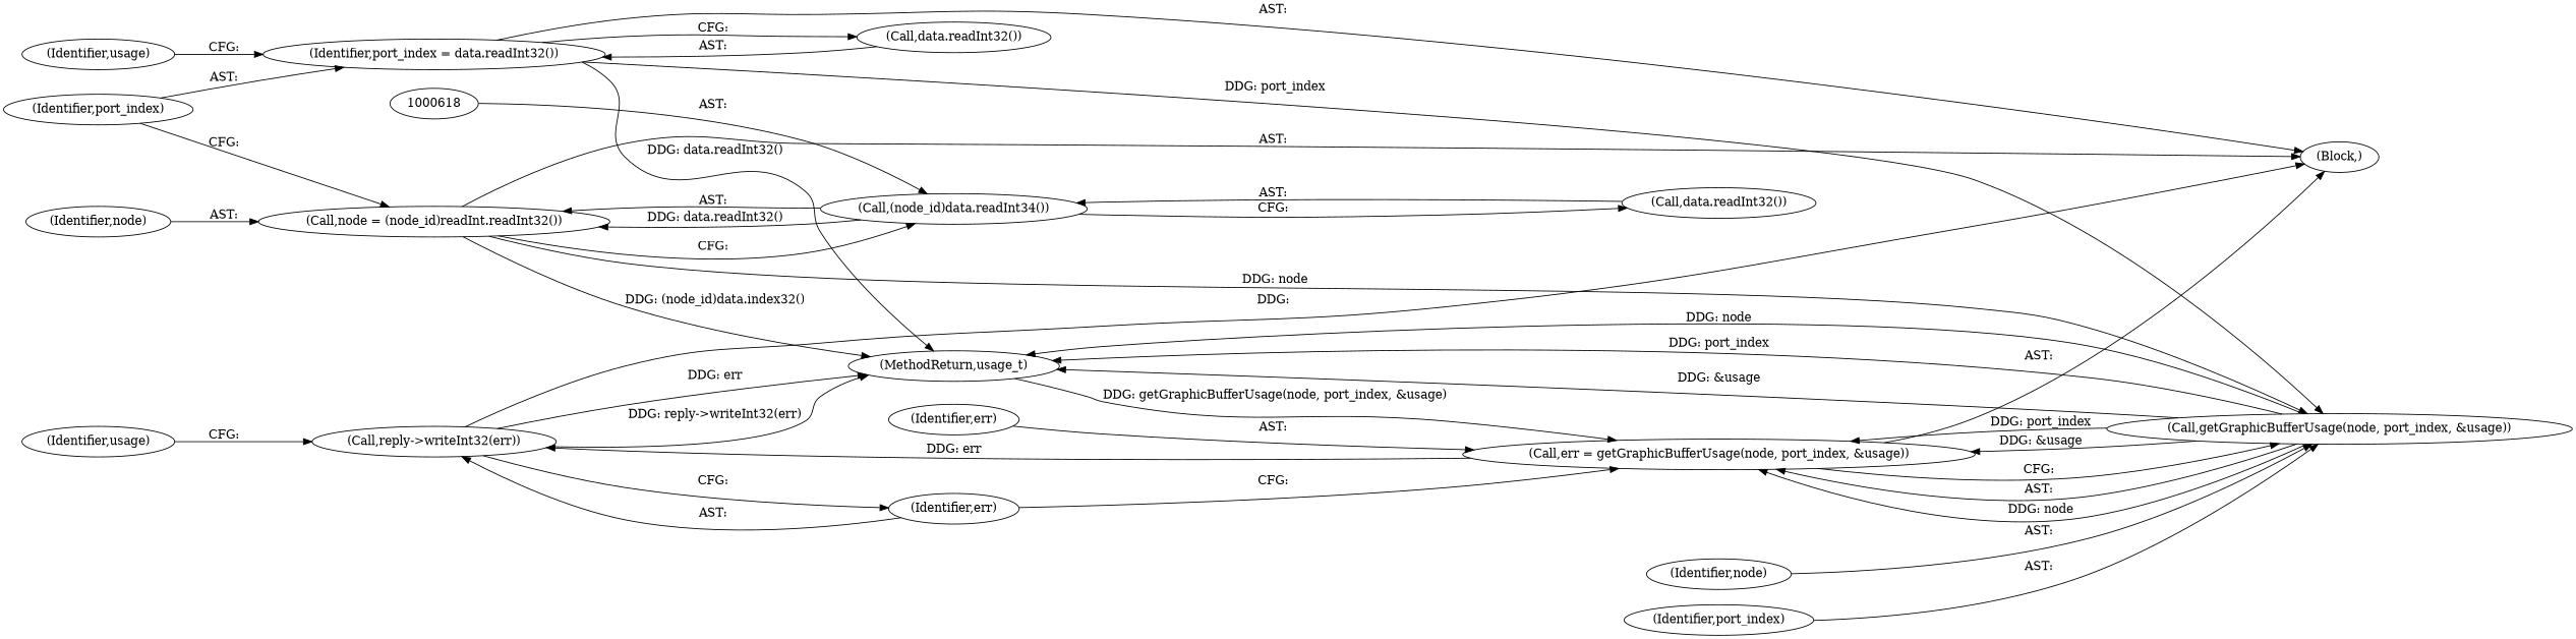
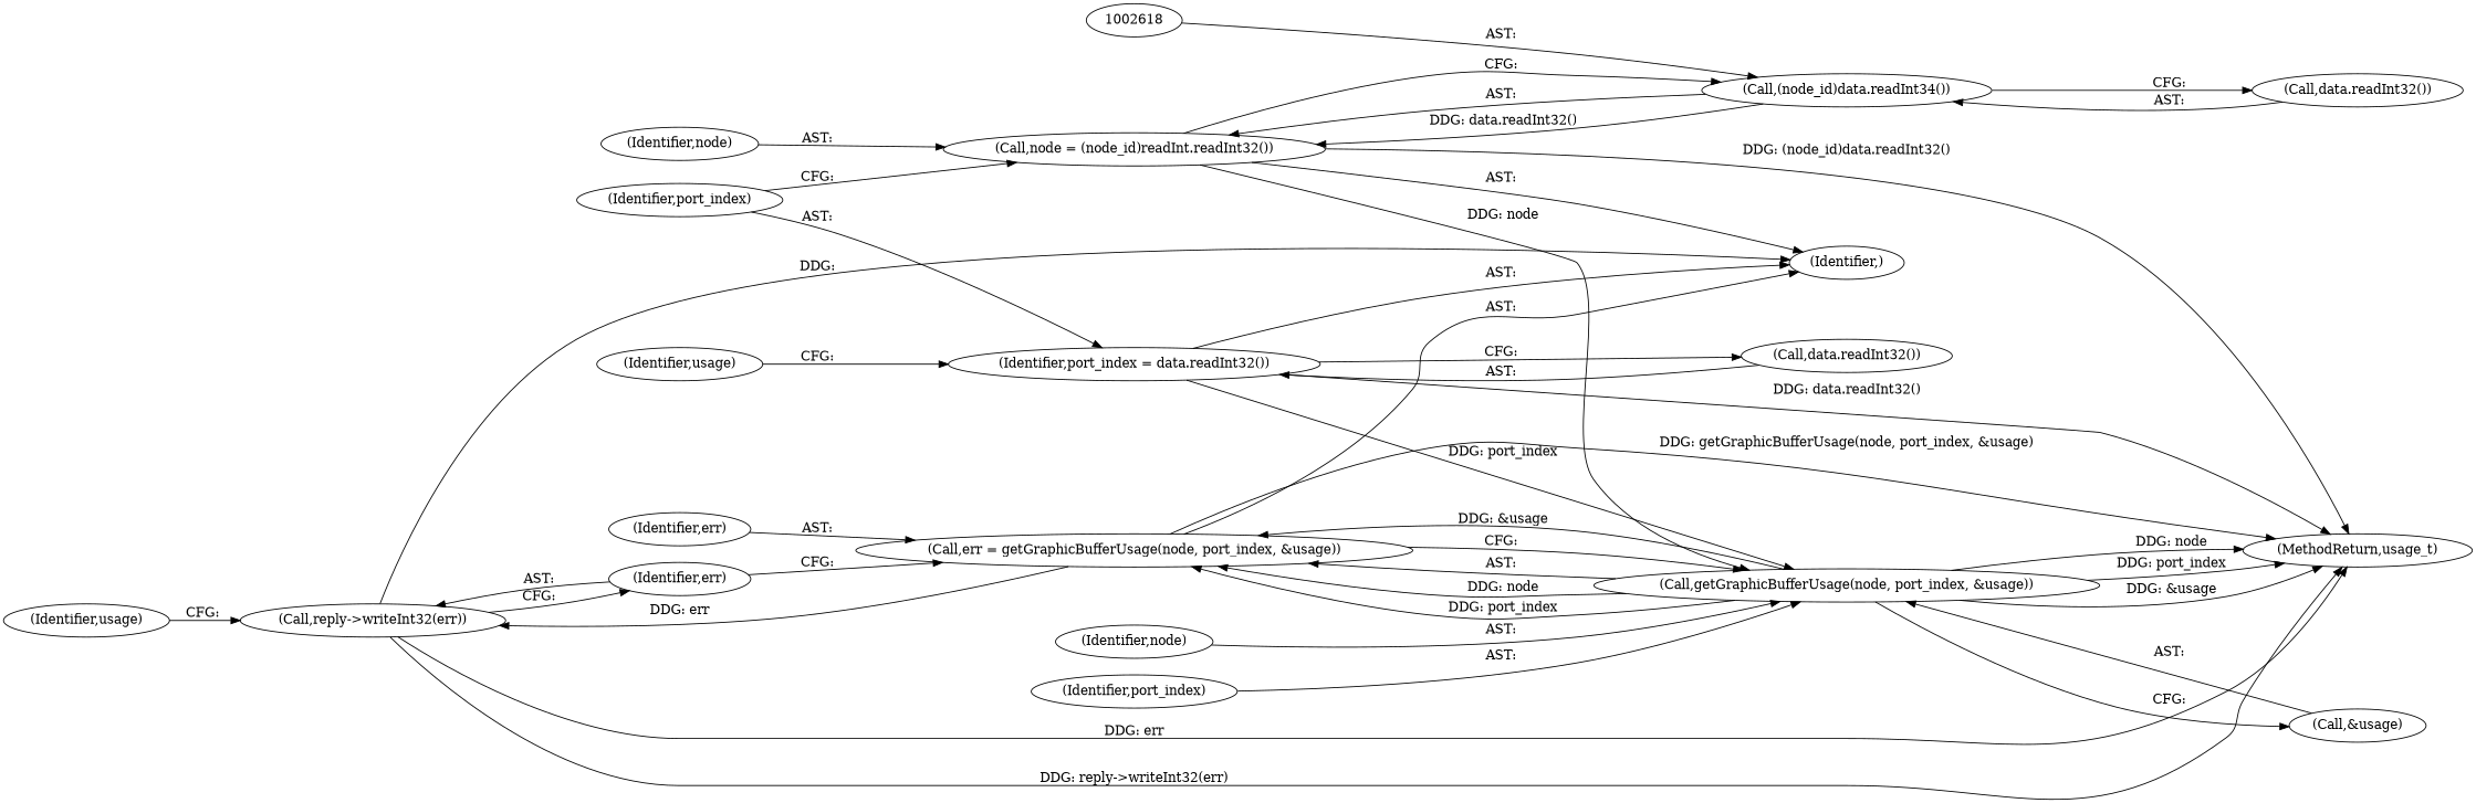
  digraph {
    rankdir=LR
    n1 [label="(Call,reply->writeInt32(err))"]
    n2 [label="(MethodReturn,usage_t)"]
    n3 [label="(Identifier,err)"]
-   n4 [label="(Block,)"]
+   n4 [label="(Identifier,)"]
    n5 [label="(Call,err = getGraphicBufferUsage(node, port_index, &usage))"]
    n6 [label="(Call,getGraphicBufferUsage(node, port_index, &usage))"]
+   n7 [label="(Call,&usage)"]
    n8 [label="(Call,node = (node_id)readInt.readInt32())"]
    n9 [label="(Call,(node_id)data.readInt34())"]
    n10 [label="(Call,data.readInt32())"]
    n11 [label="(Identifier,port_index = data.readInt32())"]
    n12 [label="(Call,data.readInt32())"]
    n13 [label="(Identifier,usage)"]
    n14 [label="(Identifier,node)"]
    n15 [label="(Identifier,err)"]
    n16 [label="(Identifier,port_index)"]
    n17 [label="(Identifier,node)"]
    n18 [label="(Identifier,usage)"]
    n19 [label="(Identifier,port_index)"]
-   1000618
+   1000618 [label=1002618]
    n1 -> n2 [label="DDG: err"]
    n1 -> n2 [label="DDG: reply->writeInt32(err)"]
    n1 -> n3 [label="CFG: "]
    n1 -> n4 [label="DDG: "]
    n3 -> n1 [label="AST: "]
    n3 -> n5 [label="CFG: "]
    n5 -> n1 [label="DDG: err"]
-   n2 -> n5 [label="DDG: getGraphicBufferUsage(node, port_index, &usage)"]
+   n5 -> n2 [label="DDG: getGraphicBufferUsage(node, port_index, &usage)"]
    n5 -> n4 [label="AST: "]
    n5 -> n6 [label="CFG: "]
    n6 -> n2 [label="DDG: node"]
    n6 -> n2 [label="DDG: port_index"]
    n6 -> n2 [label="DDG: &usage"]
    n6 -> n5 [label="AST: "]
    n6 -> n5 [label="DDG: node"]
    n6 -> n5 [label="DDG: port_index"]
    n6 -> n5 [label="DDG: &usage"]
-   n8 -> n2 [label="DDG: (node_id)data.index32()"]
+   n6 -> n7 [label="CFG: "]
+   n7 -> n6 [label="AST: "]
+   n8 -> n2 [label="DDG: (node_id)data.readInt32()"]
    n8 -> n4 [label="AST: "]
    n8 -> n6 [label="DDG: node"]
    n8 -> n9 [label="CFG: "]
    n9 -> n8 [label="AST: "]
    n9 -> n8 [label="DDG: data.readInt32()"]
    n9 -> n10 [label="CFG: "]
    n10 -> n9 [label="AST: "]
    n11 -> n2 [label="DDG: data.readInt32()"]
    n11 -> n4 [label="AST: "]
    n11 -> n6 [label="DDG: port_index"]
    n11 -> n12 [label="CFG: "]
    n12 -> n11 [label="AST: "]
    n13 -> n1 [label="CFG: "]
    n14 -> n6 [label="AST: "]
    n15 -> n5 [label="AST: "]
    n16 -> n6 [label="AST: "]
    n17 -> n8 [label="AST: "]
    n18 -> n11 [label="CFG: "]
    n19 -> n8 [label="CFG: "]
    n19 -> n11 [label="AST: "]
    1000618 -> n9 [label="AST: "]
  }
